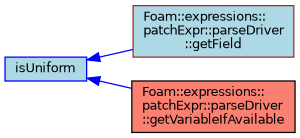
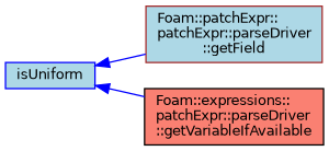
  digraph {
    rankdir=LR
    node [fillcolor=lightblue fontname=Helvetica fontsize=10 shape=record style=filled]
    edge [color=blue dir=back fontname=Helvetica fontsize=10 labelfontname=Helvetica labelfontsize=10 style=solid]
    n1 [color=blue fontcolor=black height=0.2 label=isUniform width=0.4]
-   n2 [color=brown height=0.2 label="Foam::expressions::\lpatchExpr::parseDriver\l::getField" width=0.4]
+   n2 [color=brown height=0.2 label="Foam::patchExpr::\lpatchExpr::parseDriver\l::getField" width=0.4]
    n3 [color=black height=0.2 label="Foam::expressions::\lpatchExpr::parseDriver\l::getVariableIfAvailable" width=0.4 fillcolor=salmon]
    n1 -> n2
    n1 -> n3
  }
